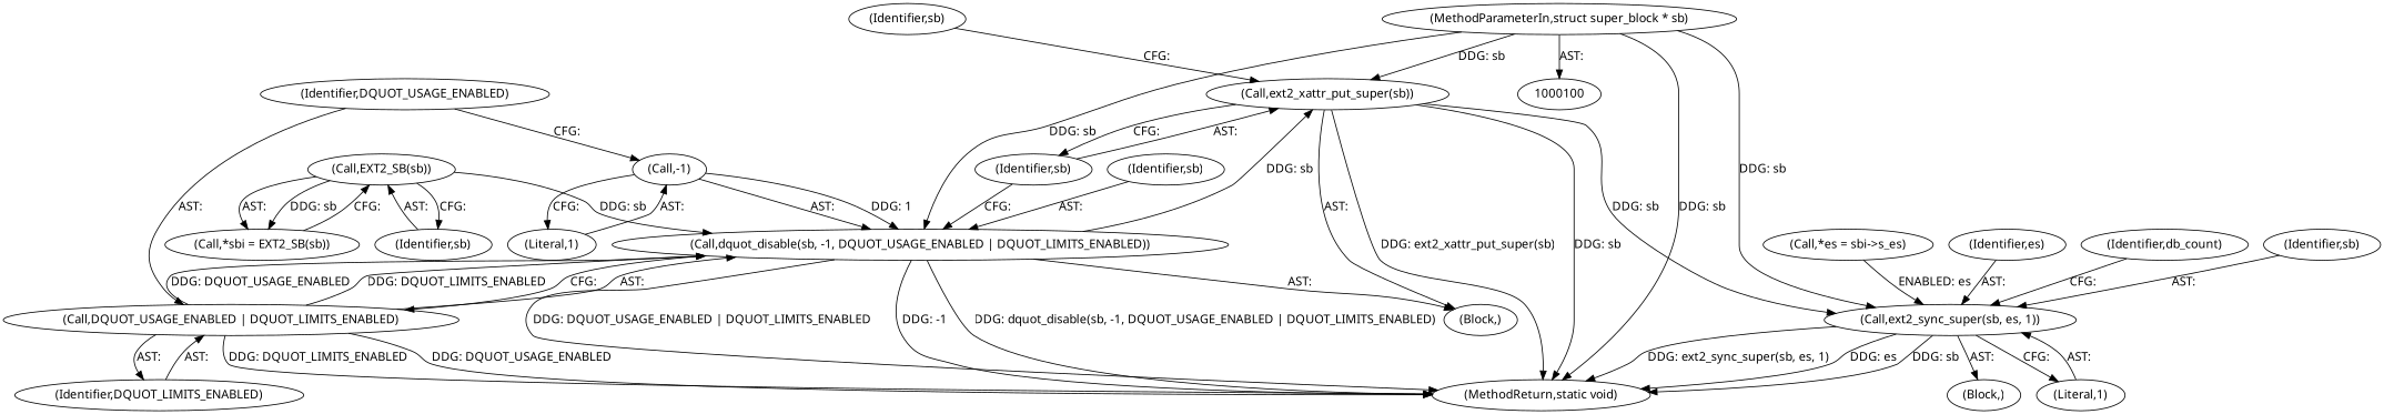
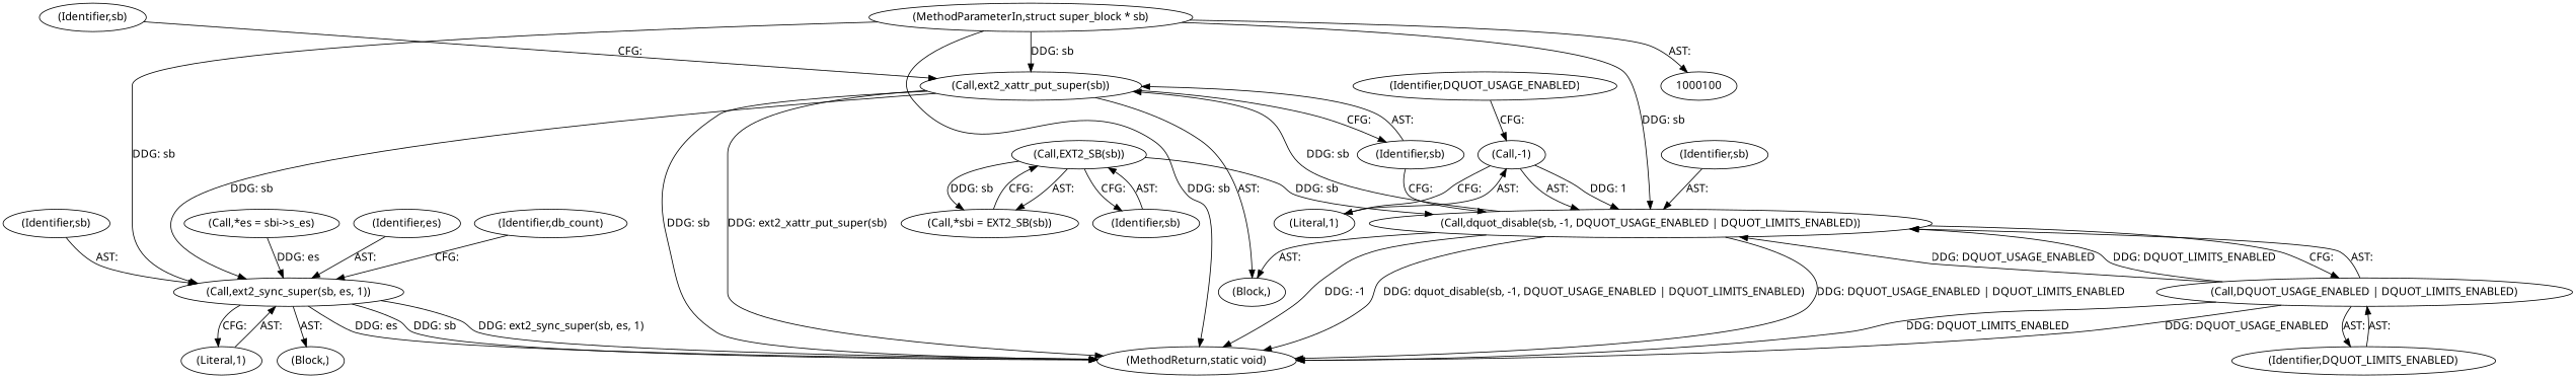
  digraph {
    fontname="Noto Sans"
    node [fontname="Noto Sans"]
    edge [fontname="Noto Sans"]
    n1 [label="(Call,ext2_xattr_put_super(sb))"]
    n2 [label="(Call,ext2_sync_super(sb, es, 1))"]
    n3 [label="(MethodReturn,static void)"]
    n4 [label="(Block,)"]
    n5 [label="(Identifier,sb)"]
    n6 [label="(Literal,1)"]
    n7 [label="(Block,)"]
    n8 [label="(Call,dquot_disable(sb, -1, DQUOT_USAGE_ENABLED | DQUOT_LIMITS_ENABLED))"]
    n9 [label="(Call,DQUOT_USAGE_ENABLED | DQUOT_LIMITS_ENABLED)"]
    n10 [label="(Identifier,DQUOT_LIMITS_ENABLED)"]
    n11 [label="(Call,EXT2_SB(sb))"]
    n12 [label="(Identifier,sb)"]
    n13 [label="(Call,*sbi = EXT2_SB(sb))"]
    n14 [label="(MethodParameterIn,struct super_block * sb)"]
    1000100
    n16 [label="(Call,-1)"]
    n17 [label="(Literal,1)"]
    n18 [label="(Identifier,sb)"]
    n19 [label="(Identifier,DQUOT_USAGE_ENABLED)"]
    n20 [label="(Call,*es = sbi->s_es)"]
    n21 [label="(Identifier,sb)"]
    n22 [label="(Identifier,es)"]
    n23 [label="(Identifier,db_count)"]
    n24 [label="(Identifier,sb)"]
    n1 -> n2 [label="DDG: sb"]
    n1 -> n3 [label="DDG: sb"]
    n1 -> n3 [label="DDG: ext2_xattr_put_super(sb)"]
    n1 -> n4 [label="AST: "]
    n1 -> n5 [label="CFG: "]
    n2 -> n3 [label="DDG: ext2_sync_super(sb, es, 1)"]
    n2 -> n3 [label="DDG: es"]
    n2 -> n3 [label="DDG: sb"]
    n2 -> n6 [label="CFG: "]
    n2 -> n7 [label="AST: "]
    n5 -> n1 [label="AST: "]
    n5 -> n8 [label="CFG: "]
    n6 -> n2 [label="AST: "]
    n8 -> n1 [label="DDG: sb"]
    n8 -> n3 [label="DDG: DQUOT_USAGE_ENABLED | DQUOT_LIMITS_ENABLED"]
    n8 -> n3 [label="DDG: -1"]
    n8 -> n3 [label="DDG: dquot_disable(sb, -1, DQUOT_USAGE_ENABLED | DQUOT_LIMITS_ENABLED)"]
    n8 -> n4 [label="AST: "]
    n8 -> n9 [label="CFG: "]
    n9 -> n3 [label="DDG: DQUOT_USAGE_ENABLED"]
    n9 -> n3 [label="DDG: DQUOT_LIMITS_ENABLED"]
    n9 -> n8 [label="AST: "]
    n9 -> n8 [label="DDG: DQUOT_USAGE_ENABLED"]
    n9 -> n8 [label="DDG: DQUOT_LIMITS_ENABLED"]
    n9 -> n10 [label="AST: "]
    n10 -> n9 [label="AST: "]
    n11 -> n8 [label="DDG: sb"]
    n11 -> n12 [label="CFG: "]
    n11 -> n13 [label="AST: "]
    n11 -> n13 [label="DDG: sb"]
    n12 -> n11 [label="AST: "]
    n13 -> n11 [label="CFG: "]
    n14 -> n1 [label="DDG: sb"]
    n14 -> n2 [label="DDG: sb"]
    n14 -> n3 [label="DDG: sb"]
    n14 -> n8 [label="DDG: sb"]
    n14 -> 1000100 [label="AST: "]
    n16 -> n8 [label="AST: "]
    n16 -> n8 [label="DDG: 1"]
    n16 -> n17 [label="CFG: "]
    n17 -> n16 [label="AST: "]
    n18 -> n8 [label="AST: "]
-   n19 -> n9 [label="AST: "]
    n19 -> n16 [label="CFG: "]
-   n20 -> n2 [label="ENABLED: es"]
+   n20 -> n2 [label="DDG: es"]
    n21 -> n1 [label="CFG: "]
    n22 -> n2 [label="AST: "]
    n23 -> n2 [label="CFG: "]
    n24 -> n2 [label="AST: "]
  }
